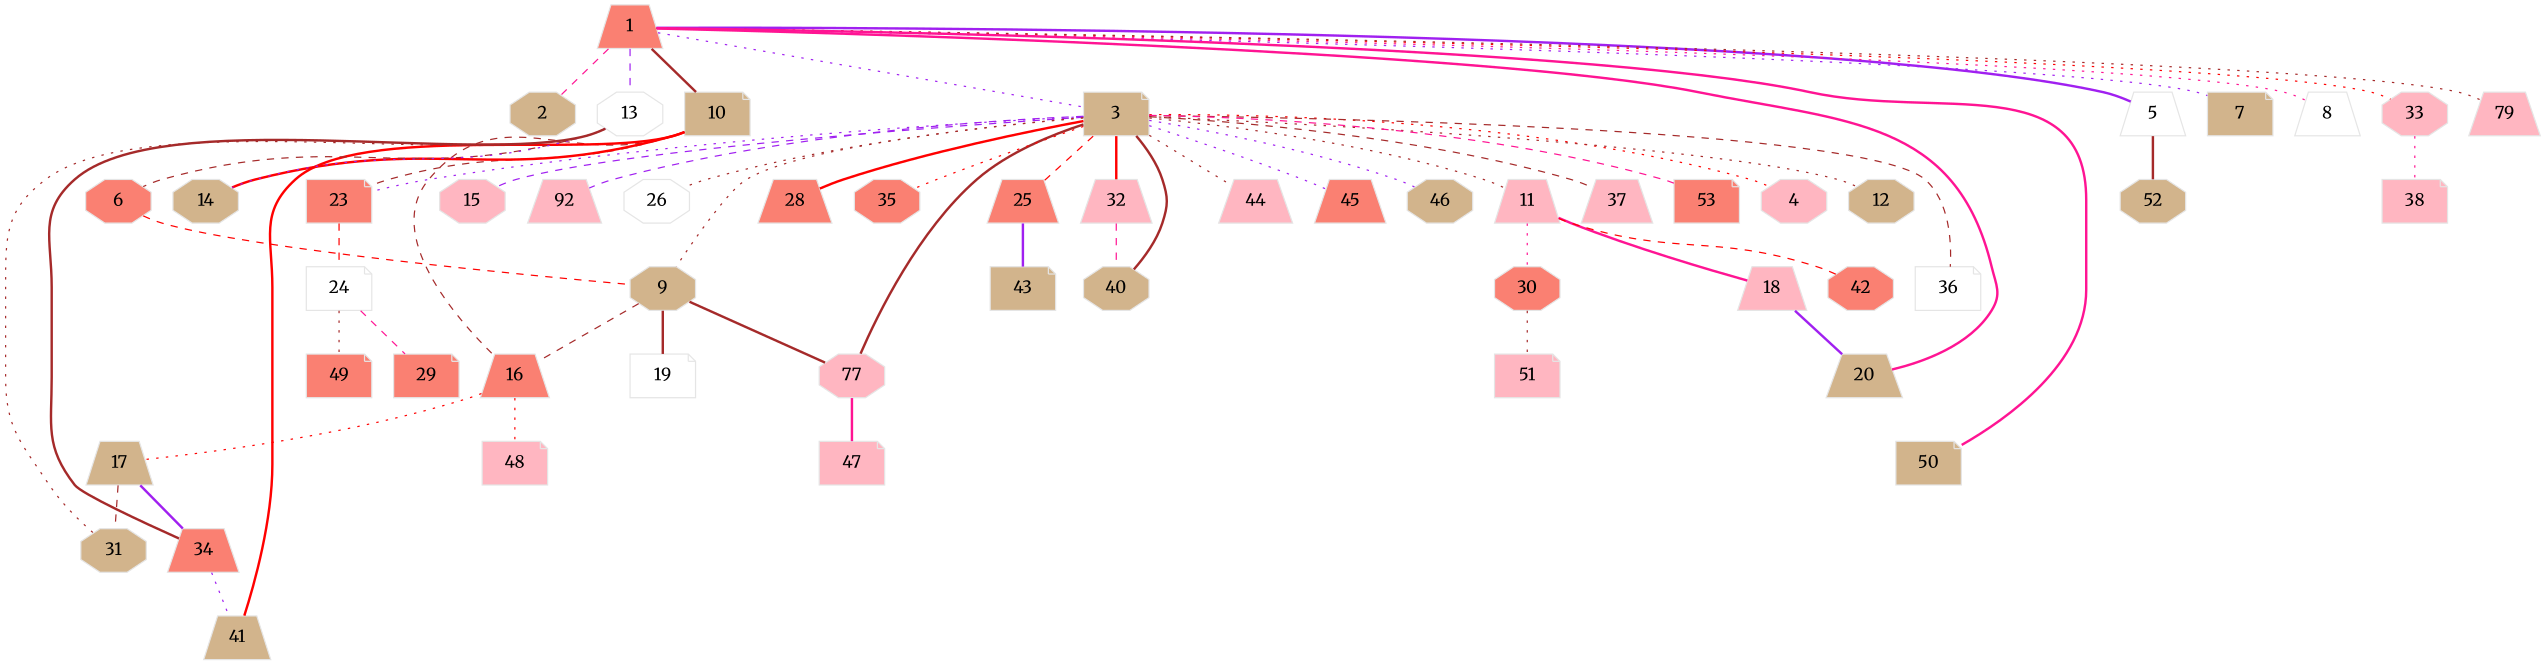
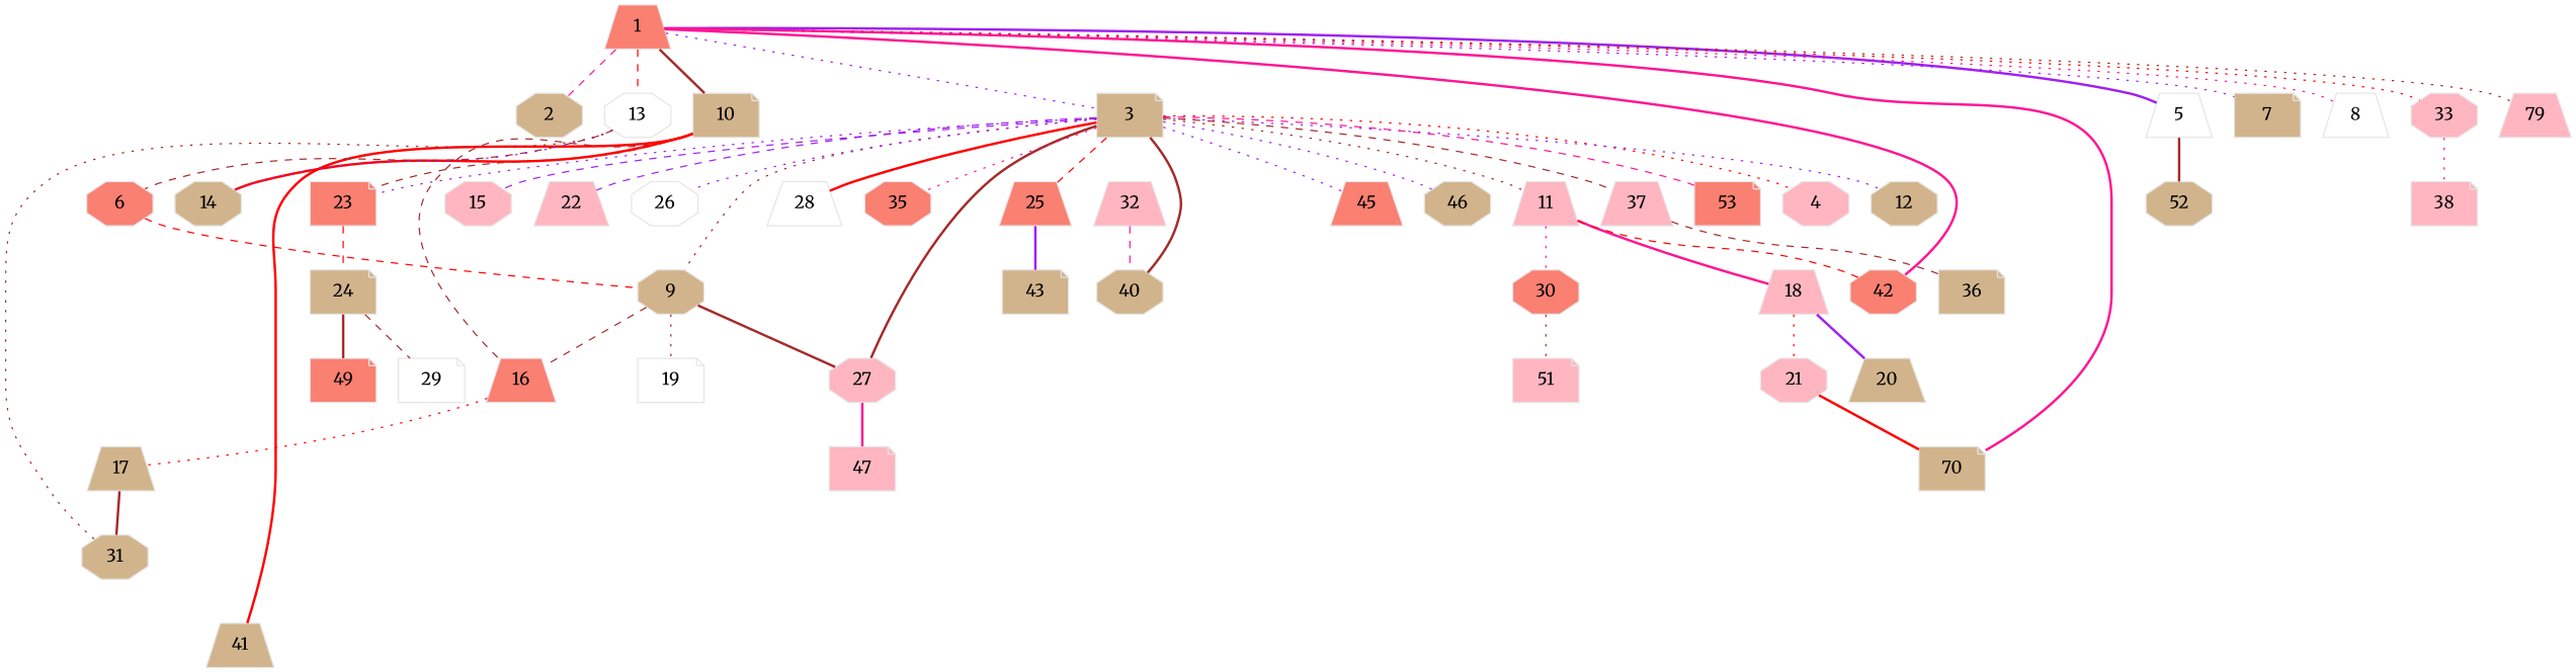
  graph {
    fontname=Merriweather
    node [color=gray90 fillcolor=tan fontname=Merriweather shape=octagon style=filled]
    edge [color=brown fontname=Merriweather style=dotted weight=1.0]
    1 [fillcolor=salmon shape=trapezium]
    2
    3 [shape=note]
    5 [fillcolor=white shape=trapezium]
    7 [shape=note]
    8 [fillcolor=white shape=trapezium]
    10 [shape=note]
    13 [fillcolor=white]
    20 [shape=trapezium]
    33 [fillcolor=lightpink]
    n11 [fillcolor=lightpink label=79 shape=trapezium]
-   50 [shape=note]
+   50 [shape=note label=70]
    4 [fillcolor=lightpink]
    9
    11 [fillcolor=lightpink shape=trapezium]
    12
    15 [fillcolor=lightpink]
-   22 [fillcolor=lightpink shape=trapezium label=92]
+   22 [fillcolor=lightpink shape=trapezium]
    23 [fillcolor=salmon shape=note]
    25 [fillcolor=salmon shape=trapezium]
    26 [fillcolor=white]
-   27 [fillcolor=lightpink label=77]
-   28 [fillcolor=salmon shape=trapezium]
+   27 [fillcolor=lightpink]
+   28 [fillcolor=white shape=trapezium]
    32 [fillcolor=lightpink shape=trapezium]
    35 [fillcolor=salmon]
-   36 [fillcolor=white shape=note]
+   36 [shape=note]
    37 [fillcolor=lightpink shape=trapezium]
    40
-   44 [fillcolor=lightpink shape=trapezium]
    45 [fillcolor=salmon shape=trapezium]
    46
    53 [fillcolor=salmon shape=note]
    52
    6 [fillcolor=salmon]
    16 [fillcolor=salmon shape=trapezium]
    14
    41 [shape=trapezium]
    31
-   34 [fillcolor=salmon shape=trapezium]
    38 [fillcolor=lightpink shape=note]
    19 [fillcolor=white shape=note]
    18 [fillcolor=lightpink shape=trapezium]
    30 [fillcolor=salmon]
    42 [fillcolor=salmon]
-   24 [fillcolor=white shape=note]
+   24 [shape=note]
    43 [shape=note]
    47 [fillcolor=lightpink shape=note]
    17 [shape=trapezium]
-   48 [fillcolor=lightpink shape=note]
+   21 [fillcolor=lightpink]
    51 [fillcolor=lightpink shape=note]
-   29 [fillcolor=salmon shape=note]
+   29 [fillcolor=white shape=note]
    49 [fillcolor=salmon shape=note]
    1 -- 2 [color=deeppink style=dashed]
    1 -- 3 [color=purple]
    1 -- 5 [color=purple style=bold]
    1 -- 7 [color=purple]
    1 -- 8 [color=deeppink]
    1 -- 10 [style=bold]
-   1 -- 13 [color=purple style=dashed weight=11.0]
-   1 -- 20 [color=deeppink style=bold]
+   1 -- 13 [color=red style=dashed weight=11.0]
+   1 -- 42 [color=deeppink style=bold]
    1 -- 33 [color=red]
    1 -- n11
    1 -- 50 [color=deeppink style=bold]
    3 -- 4 [color=red]
    3 -- 9
    3 -- 11
-   3 -- 12
+   3 -- 12 [color=purple]
    3 -- 15 [color=purple style=dashed]
    3 -- 22 [color=purple style=dashed]
    3 -- 23 [color=purple]
    3 -- 25 [color=red style=dashed]
-   3 -- 26
+   3 -- 26 [color=purple]
    3 -- 27 [style=bold]
    3 -- 28 [color=red style=bold]
-   3 -- 32 [color=red style=bold]
-   3 -- 35 [color=red]
-   3 -- 36 [style=dashed]
+   3 -- 35 [color=deeppink]
+   37 -- 36 [style=dashed]
    3 -- 37 [style=dashed]
    3 -- 40 [style=bold]
-   3 -- 44
    3 -- 45 [color=purple]
    3 -- 46 [color=purple]
    3 -- 53 [color=deeppink style=dashed]
    5 -- 52 [style=bold]
    10 -- 23 [style=dashed]
    10 -- 16 [style=dashed]
    10 -- 14 [color=red style=bold]
    10 -- 41 [color=red style=bold]
    13 -- 6 [style=dashed weight=2.0]
    13 -- 14 [color=purple]
    13 -- 31
-   13 -- 34 [style=bold]
    33 -- 38 [color=deeppink weight=3.0]
    9 -- 27 [style=bold]
    9 -- 16 [style=dashed]
-   9 -- 19 [style=bold]
+   9 -- 19
    11 -- 18 [color=deeppink style=bold]
    11 -- 30 [color=deeppink]
    11 -- 42 [color=red style=dashed]
    23 -- 24 [color=red style=dashed weight=2.0]
    25 -- 43 [color=purple style=bold]
    27 -- 47 [color=deeppink style=bold weight=3.0]
    32 -- 40 [color=deeppink style=dashed weight=2.0]
    6 -- 9 [color=red style=dashed]
    16 -- 17 [color=red]
-   16 -- 48 [color=red]
-   34 -- 41 [color=purple]
    18 -- 20 [color=purple style=bold weight=2.0]
+   18 -- 21 [color=red]
    30 -- 51
-   24 -- 29 [color=deeppink style=dashed]
-   24 -- 49
-   17 -- 31 [style=dashed weight=3.0]
-   17 -- 34 [color=purple style=bold]
+   24 -- 29 [style=dashed]
+   24 -- 49 [style=bold]
+   17 -- 31 [style=bold weight=3.0]
+   21 -- 50 [color=red style=bold]
  }
